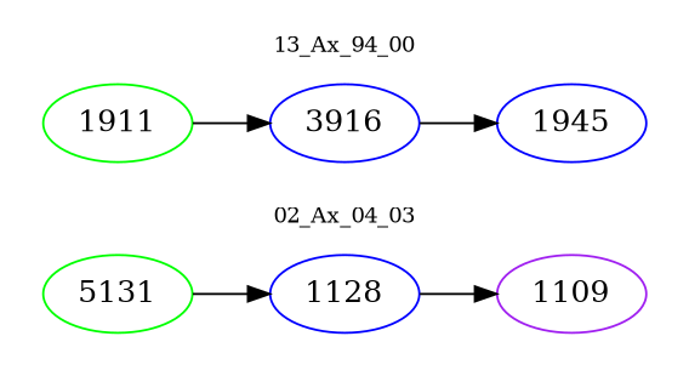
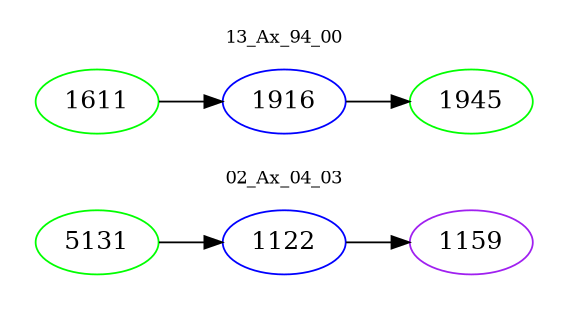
  digraph {
    rankdir=LR
    node [color=blue]
    edge [color=black]
    n1 [color=green label=5131]
-   n2 [label=1128]
-   n3 [color=purple label=1109]
-   n4 [color=green label=1911]
-   n5 [label=3916]
-   n6 [label=1945]
+   n2 [label=1122]
+   n3 [color=purple label=1159]
+   n4 [color=green label=1611]
+   n5 [label=1916]
+   n6 [color=green label=1945]
    subgraph cluster_1 {
      color=white
      fontsize=10
      label="02_Ax_04_03"
      n1
      n2
      n3
    }
    subgraph cluster_2 {
      color=white
      fontsize=10
      label="13_Ax_94_00"
      n4
      n5
      n6
    }
    n1 -> n2
    n2 -> n3
    n4 -> n5
    n5 -> n6
  }
